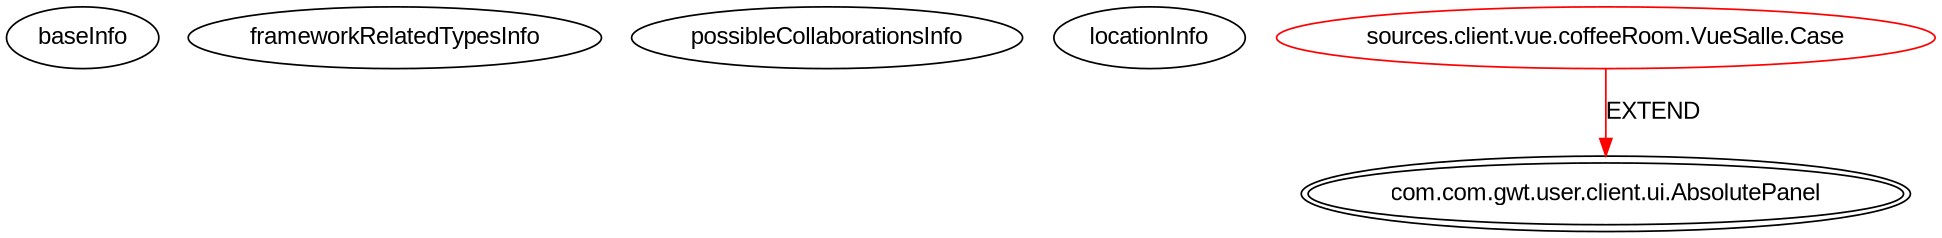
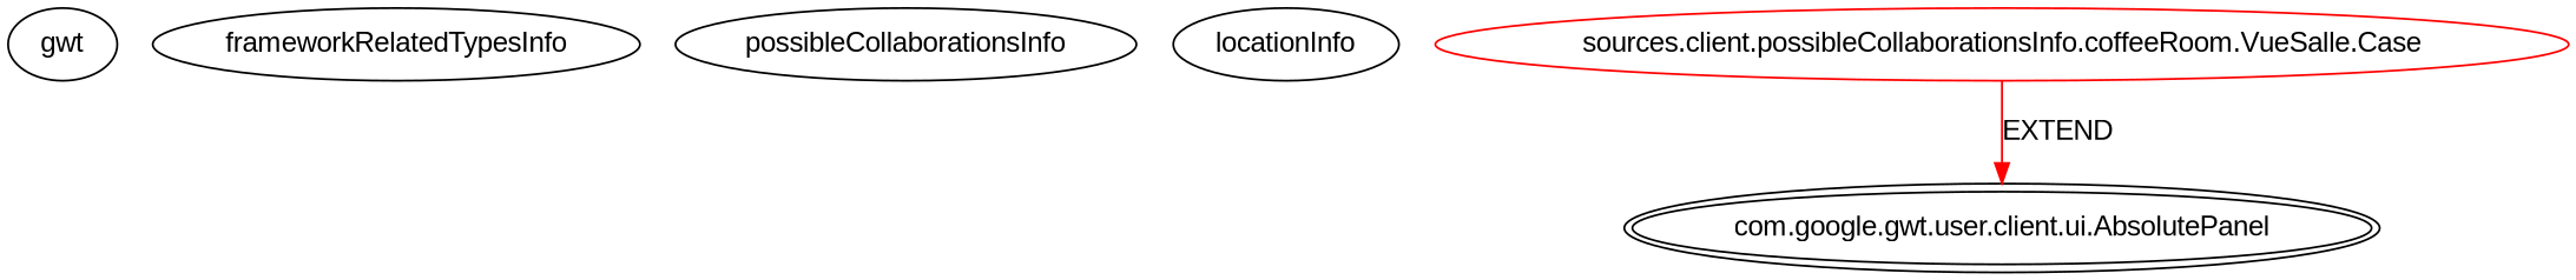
  digraph {
    fontname="Liberation Sans"
    node [fontname="Liberation Sans"]
-   baseInfo [category=extension_graph graphId=243 isAnonymous=false possibleRelation=false]
+   baseInfo [category=extension_graph graphId=243 isAnonymous=false possibleRelation=false label=gwt]
    frameworkRelatedTypesInfo [0="com.google.gwt.user.client.ui.AbsolutePanel"]
    possibleCollaborationsInfo
    locationInfo [contextSignature=Case filePath="/MainMain-ChatCafeine/ChatCafeine-master/ChatCafeine/src/sources/client/vue/coffeeRoom/VueSalle.java" graphId=243 projectName="MainMain-ChatCafeine"]
-   n5 [color=red isFrameworkType=false label="sources.client.vue.coffeeRoom.VueSalle.Case" vertexType=ROOT_CLIENT_CLASS_DECLARATION]
-   n6 [isFrameworkType=true label="com.com.gwt.user.client.ui.AbsolutePanel" peripheries=2 vertexType=FRAMEWORK_CLASS_TYPE]
+   n5 [color=red isFrameworkType=false label="sources.client.possibleCollaborationsInfo.coffeeRoom.VueSalle.Case" vertexType=ROOT_CLIENT_CLASS_DECLARATION]
+   n6 [isFrameworkType=true label="com.google.gwt.user.client.ui.AbsolutePanel" peripheries=2 vertexType=FRAMEWORK_CLASS_TYPE]
    n5 -> n6 [color=red label=EXTEND fontname="Liberation Sans"]
  }
